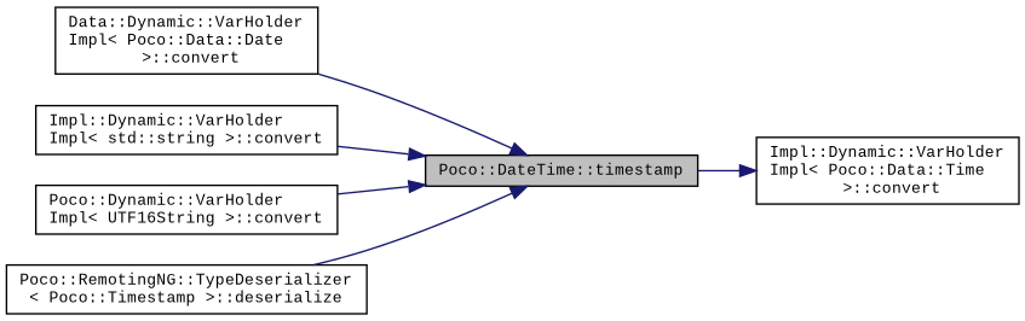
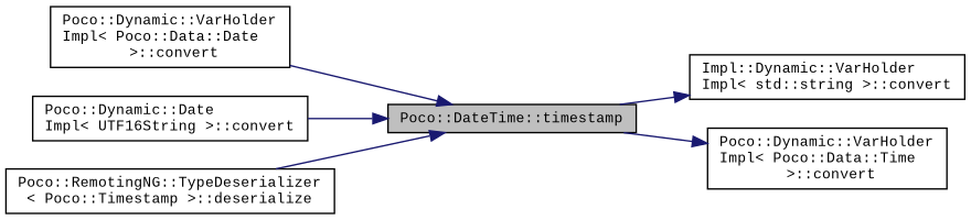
  digraph {
    fontname="Liberation Mono"
    rankdir=RL
    node [color=black fillcolor=white fontname="Liberation Mono" fontsize=10 shape=record style=filled]
    edge [color=midnightblue dir=back fontname="Liberation Mono" fontsize=10 labelfontname=Helvetica labelfontsize=10 style=solid]
    n1 [fillcolor=grey75 fontcolor=black height=0.2 label="Poco::DateTime::timestamp" width=0.4]
-   n2 [height=0.2 label="Data::Dynamic::VarHolder\lImpl\< Poco::Data::Date\l \>::convert" width=0.4]
+   n2 [height=0.2 label="Poco::Dynamic::VarHolder\lImpl\< Poco::Data::Date\l \>::convert" width=0.4]
    n3 [height=0.2 label="Impl::Dynamic::VarHolder\lImpl\< std::string \>::convert" width=0.4]
-   n4 [height=0.2 label="Poco::Dynamic::VarHolder\lImpl\< UTF16String \>::convert" width=0.4]
+   n4 [height=0.2 label="Poco::Dynamic::Date\lImpl\< UTF16String \>::convert" width=0.4]
    n5 [height=0.2 label="Poco::RemotingNG::TypeDeserializer\l\< Poco::Timestamp \>::deserialize" width=0.4]
-   n6 [height=0.2 label="Impl::Dynamic::VarHolder\lImpl\< Poco::Data::Time\l \>::convert" width=0.4]
+   n6 [height=0.2 label="Poco::Dynamic::VarHolder\lImpl\< Poco::Data::Time\l \>::convert" width=0.4]
    n1 -> n2
-   n1 -> n3
+   n3 -> n1
    n1 -> n4
    n1 -> n5
    n6 -> n1
  }
